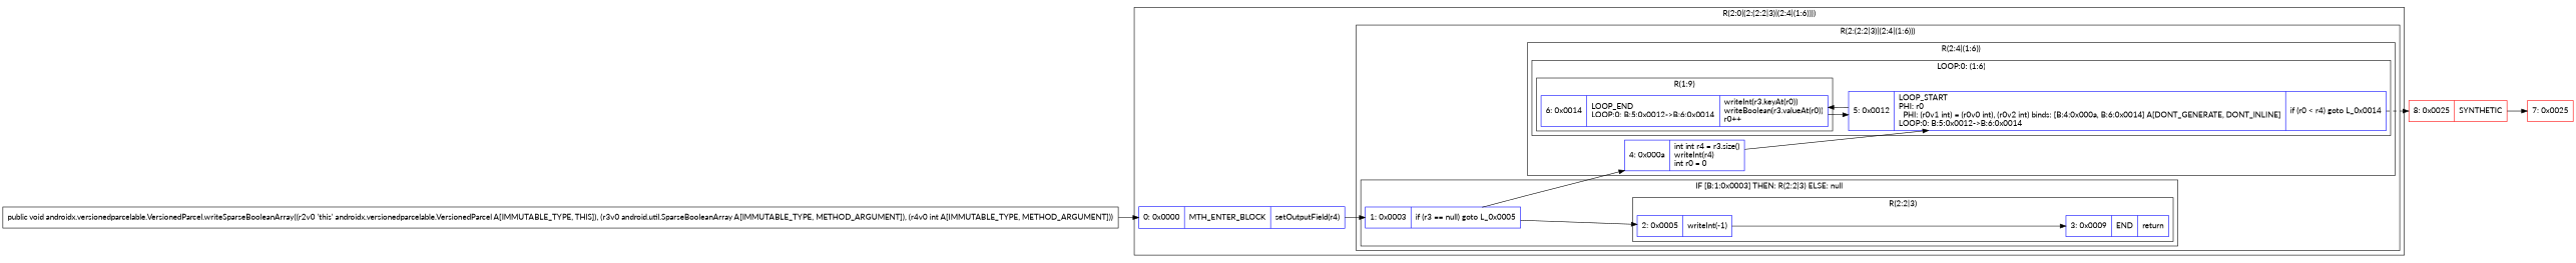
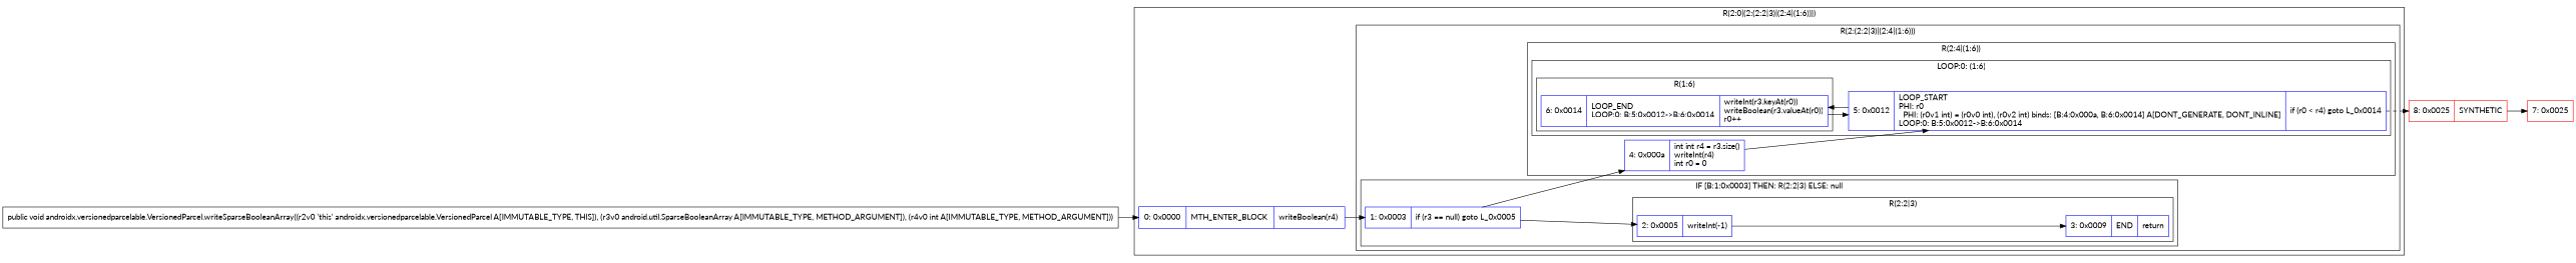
  digraph {
    fontname=Lato
    rankdir=LR
    node [color=blue fontname=Lato shape=record]
    edge [fontname=Lato]
    n1 [label="{2\:\ 0x0005|writeInt(\-1)\l}"]
    n2 [label="{3\:\ 0x0009|END\l|return\l}"]
    n3 [label="{1\:\ 0x0003|if (r3 == null) goto L_0x0005\l}"]
    n4 [label="{6\:\ 0x0014|LOOP_END\lLOOP:0: B:5:0x0012\-\>B:6:0x0014\l|writeInt(r3.keyAt(r0))\lwriteBoolean(r3.valueAt(r0))\lr0++\l}"]
    n5 [label="{5\:\ 0x0012|LOOP_START\lPHI: r0 \l  PHI: (r0v1 int) = (r0v0 int), (r0v2 int) binds: [B:4:0x000a, B:6:0x0014] A[DONT_GENERATE, DONT_INLINE]\lLOOP:0: B:5:0x0012\-\>B:6:0x0014\l|if (r0 \< r4) goto L_0x0014\l}"]
    n6 [label="{4\:\ 0x000a|int int r4 = r3.size()\lwriteInt(r4)\lint r0 = 0\l}"]
-   n7 [label="{0\:\ 0x0000|MTH_ENTER_BLOCK\l|setOutputField(r4)\l}"]
+   n7 [label="{0\:\ 0x0000|MTH_ENTER_BLOCK\l|writeBoolean(r4)\l}"]
    n8 [color=red label="{8\:\ 0x0025|SYNTHETIC\l}"]
    n9 [color=red label="{7\:\ 0x0025}"]
    n10 [label="{public void androidx.versionedparcelable.VersionedParcel.writeSparseBooleanArray((r2v0 'this' androidx.versionedparcelable.VersionedParcel A[IMMUTABLE_TYPE, THIS]), (r3v0 android.util.SparseBooleanArray A[IMMUTABLE_TYPE, METHOD_ARGUMENT]), (r4v0 int A[IMMUTABLE_TYPE, METHOD_ARGUMENT])) }" color=""]
    subgraph cluster_1 {
      label="R(2:0|(2:(2:2|3)|(2:4|(1:6))))"
      n7
      subgraph cluster_2 {
        label="R(2:(2:2|3)|(2:4|(1:6)))"
        subgraph cluster_3 {
          label="IF [B:1:0x0003] THEN: R(2:2|3) ELSE: null"
          n3
          subgraph cluster_4 {
            label="R(2:2|3)"
            n1
            n2
          }
        }
        subgraph cluster_5 {
          label="R(2:4|(1:6))"
          n6
          subgraph cluster_6 {
            label="LOOP:0: (1:6)"
            n5
            subgraph cluster_7 {
-             label="R(1:9)"
+             label="R(1:6)"
              n4
            }
          }
        }
      }
    }
    n1 -> n2
    n3 -> n1
    n3 -> n6 [style=solid]
    n4 -> n5
    n5 -> n4
    n5 -> n8 [style=dashed]
    n6 -> n5
    n7 -> n3
    n8 -> n9
    n10 -> n7
  }
